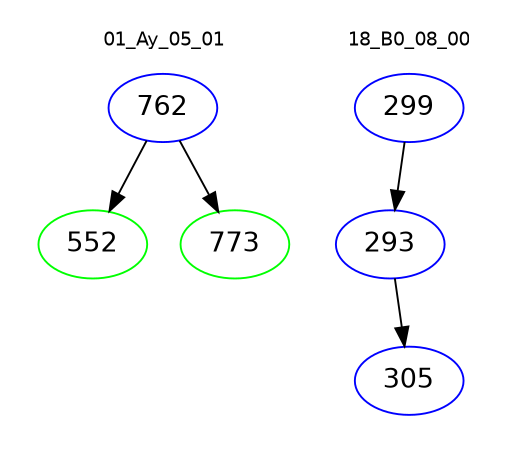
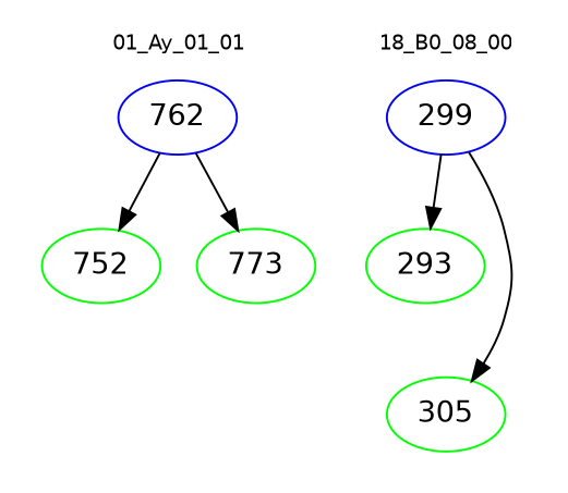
  digraph {
    fontname="DejaVu Sans"
    node [color=green fontname="DejaVu Sans"]
    edge [color=black fontname="DejaVu Sans"]
    n1 [color=blue label=762]
-   n2 [label=552]
+   n2 [label=752]
    n3 [label=773]
    n4 [color=blue label=299]
-   n5 [color=blue label=293]
-   n6 [color=blue label=305]
+   n5 [label=293]
+   n6 [label=305]
    subgraph cluster_1 {
      color=white
      fontsize=10
-     label="01_Ay_05_01"
+     label="01_Ay_01_01"
      n1
      n2
      n3
    }
    subgraph cluster_2 {
      color=white
      fontsize=10
      label="18_B0_08_00"
      n4
      n5
      n6
    }
    n1 -> n2
    n1 -> n3
    n4 -> n5
-   n5 -> n6
+   n4 -> n6
  }
